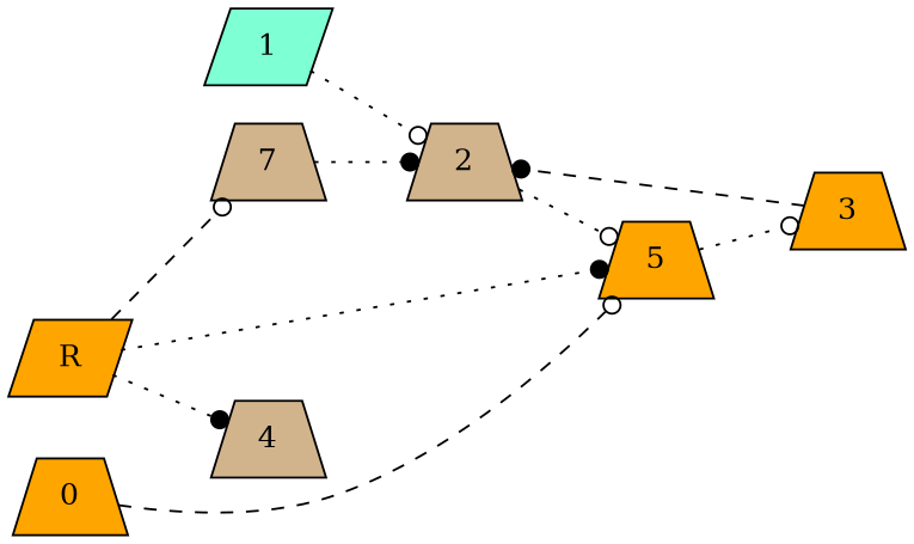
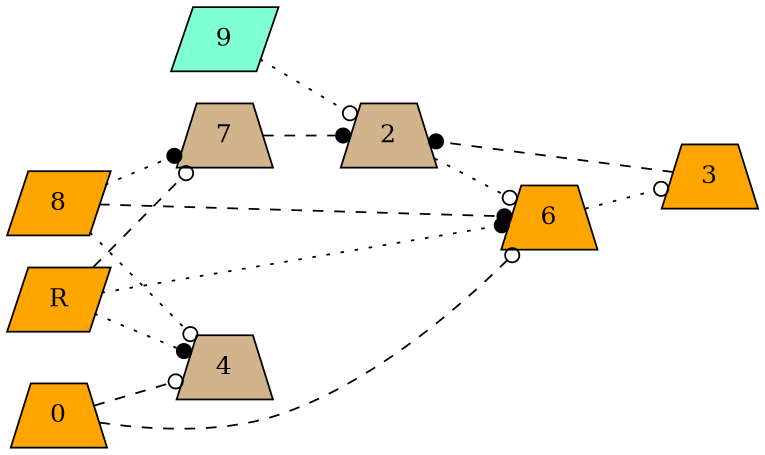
  digraph {
    rankdir=LR
    node [fillcolor=orange shape=trapezium style=filled]
    edge [arrowhead=odot style=dotted]
-   1 [fillcolor=aquamarine shape=parallelogram]
+   1 [fillcolor=aquamarine shape=parallelogram label=9]
    2 [fillcolor=tan]
-   5
+   5 [label=6]
    7 [fillcolor=tan]
    3
    n6 [label=0]
    4 [fillcolor=tan]
+   8 [shape=parallelogram]
    R [shape=parallelogram]
    1 -> 2
    2 -> 5
    5 -> 3
-   7 -> 2 [arrowhead=dot]
+   7 -> 2 [arrowhead=dot style=dashed]
    3 -> 2 [arrowhead=dot style=dashed]
    n6 -> 5 [style=dashed]
+   n6 -> 4 [style=dashed]
+   8 -> 5 [arrowhead=dot style=dashed]
+   8 -> 7 [arrowhead=dot]
+   8 -> 4
    R -> 5 [arrowhead=dot]
    R -> 7 [style=dashed]
    R -> 4 [arrowhead=dot]
  }
